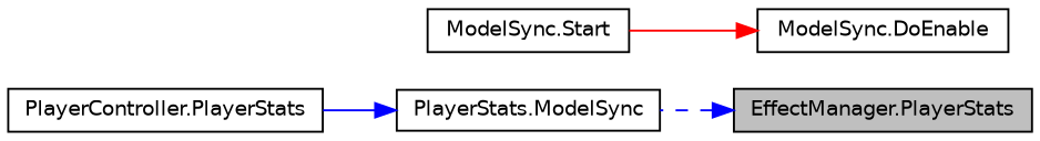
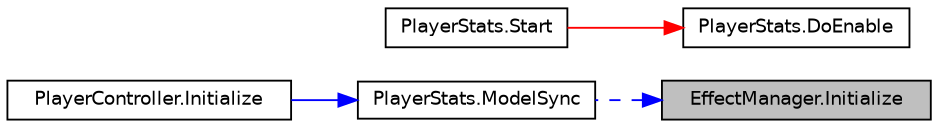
  digraph {
    rankdir=RL
    node [color=black fillcolor=white fontname=Helvetica fontsize=10 shape=record style=filled]
    edge [color=blue dir=back fontname=Helvetica fontsize=10 labelfontname=Helvetica labelfontsize=10 style=solid]
-   n1 [fillcolor=grey75 fontcolor=black height=0.2 label="EffectManager.PlayerStats" width=0.4]
+   n1 [fillcolor=grey75 fontcolor=black height=0.2 label="EffectManager.Initialize" width=0.4]
    n2 [height=0.2 label="PlayerStats.ModelSync" width=0.4]
-   n3 [height=0.2 label="PlayerController.PlayerStats" width=0.4]
-   n4 [height=0.2 label="ModelSync.DoEnable" width=0.4]
-   n5 [height=0.2 label="ModelSync.Start" width=0.4]
+   n3 [height=0.2 label="PlayerController.Initialize" width=0.4]
+   n4 [height=0.2 label="PlayerStats.DoEnable" width=0.4]
+   n5 [height=0.2 label="PlayerStats.Start" width=0.4]
    n1 -> n2 [style=dashed]
    n2 -> n3
    n4 -> n5 [color=red]
  }
